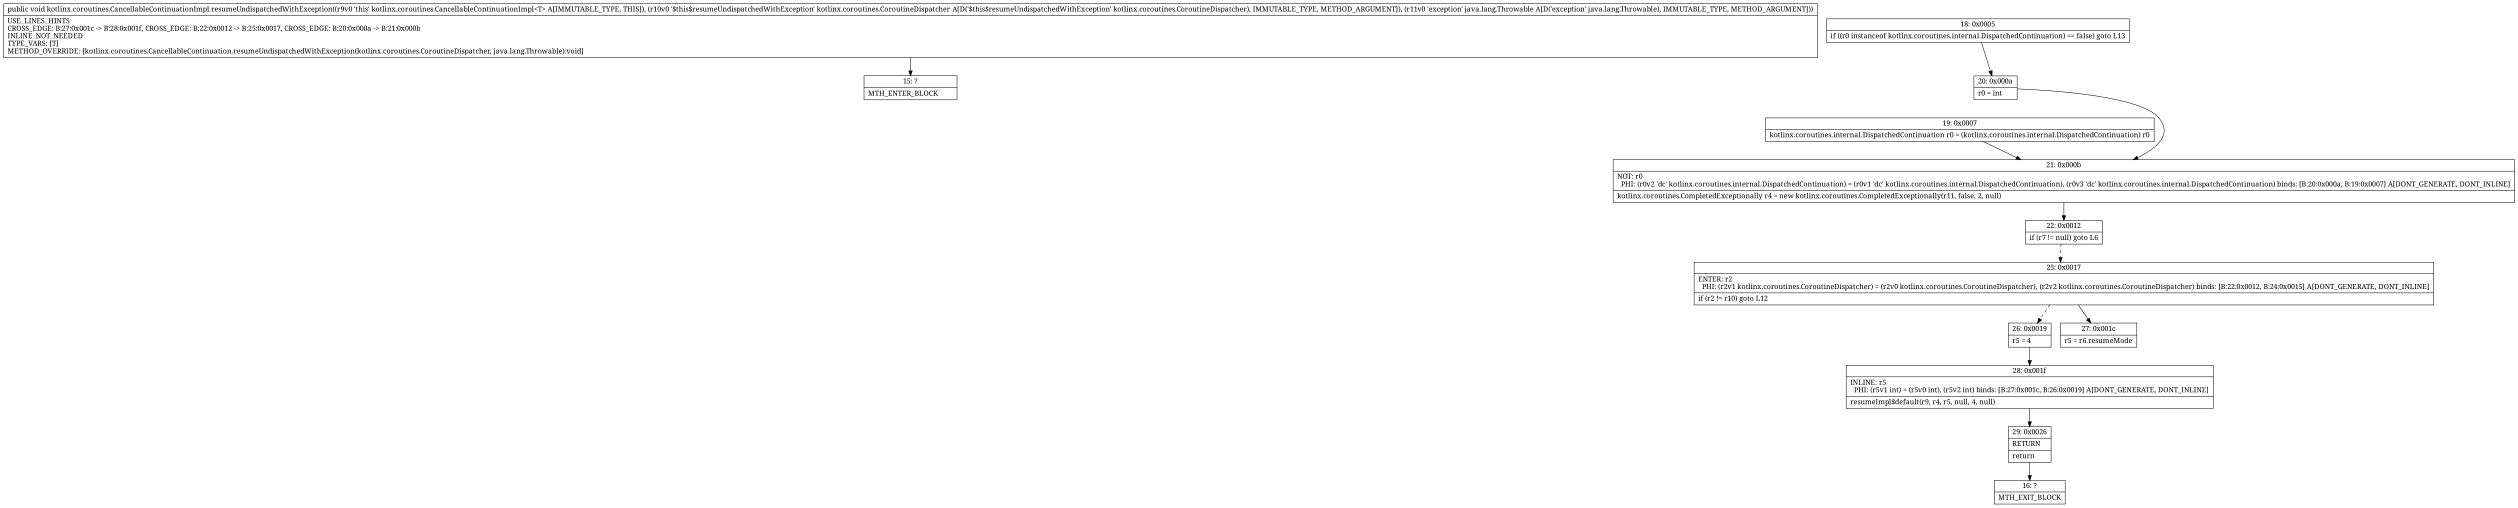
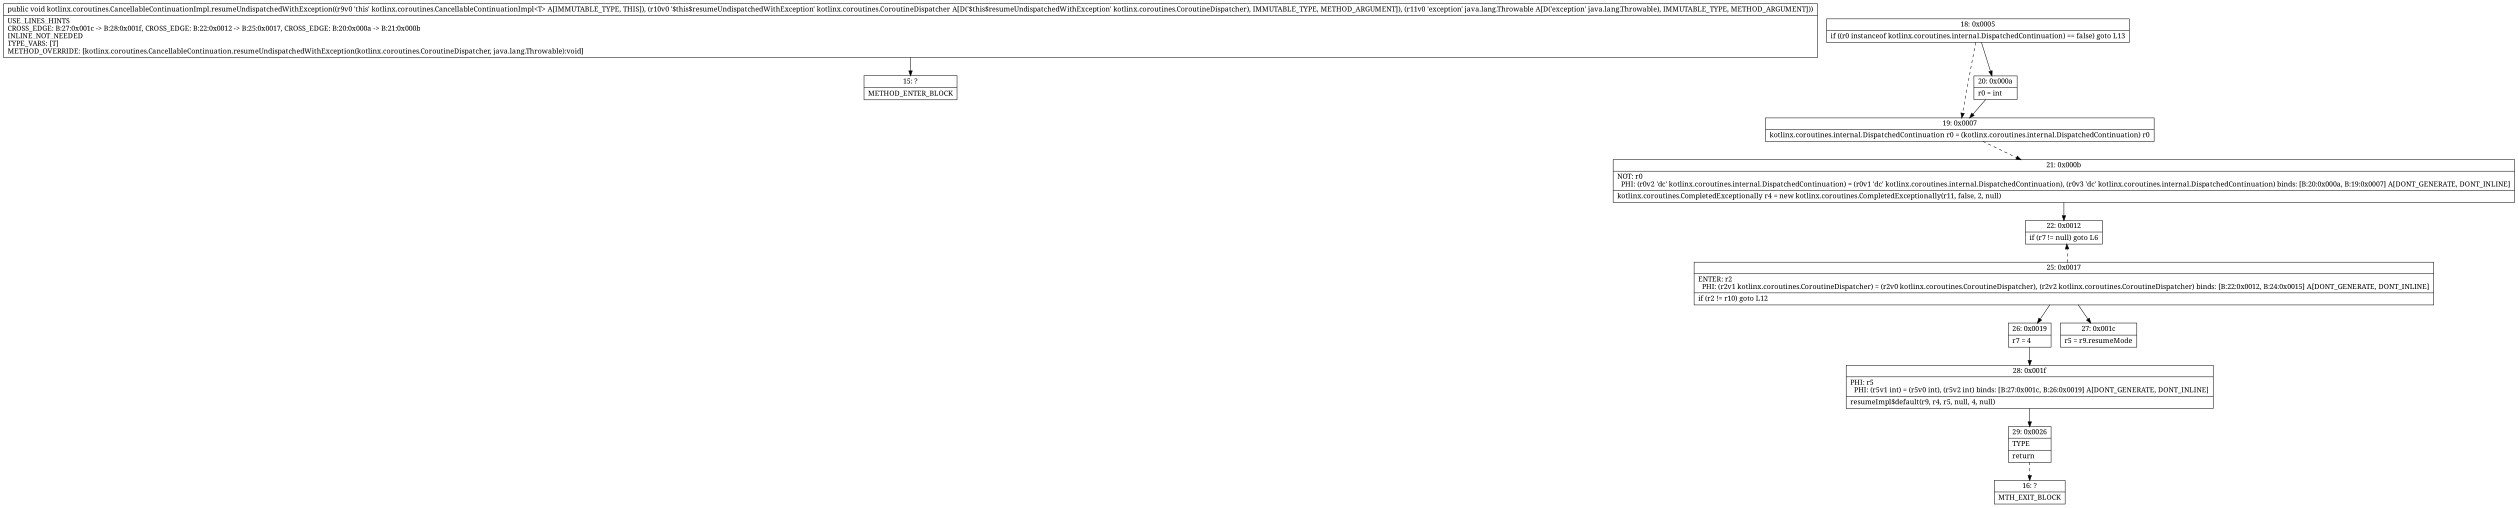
  digraph {
    fontname="Noto Serif"
    node [fontname="Noto Serif" shape=record]
    edge [fontname="Noto Serif"]
-   n1 [label="{15\:\ ?|MTH_ENTER_BLOCK\l}"]
+   n1 [label="{15\:\ ?|METHOD_ENTER_BLOCK\l}"]
    n2 [label="{18\:\ 0x0005|if ((r0 instanceof kotlinx.coroutines.internal.DispatchedContinuation) == false) goto L13\l}"]
    n3 [label="{19\:\ 0x0007|kotlinx.coroutines.internal.DispatchedContinuation r0 = (kotlinx.coroutines.internal.DispatchedContinuation) r0\l}"]
    n4 [label="{20\:\ 0x000a|r0 = int\l}"]
    n5 [label="{21\:\ 0x000b|NOT: r0 \l  PHI: (r0v2 'dc' kotlinx.coroutines.internal.DispatchedContinuation) = (r0v1 'dc' kotlinx.coroutines.internal.DispatchedContinuation), (r0v3 'dc' kotlinx.coroutines.internal.DispatchedContinuation) binds: [B:20:0x000a, B:19:0x0007] A[DONT_GENERATE, DONT_INLINE]\l|kotlinx.coroutines.CompletedExceptionally r4 = new kotlinx.coroutines.CompletedExceptionally(r11, false, 2, null)\l}"]
    n6 [label="{22\:\ 0x0012|if (r7 != null) goto L6\l}"]
    n7 [label="{25\:\ 0x0017|ENTER: r2 \l  PHI: (r2v1 kotlinx.coroutines.CoroutineDispatcher) = (r2v0 kotlinx.coroutines.CoroutineDispatcher), (r2v2 kotlinx.coroutines.CoroutineDispatcher) binds: [B:22:0x0012, B:24:0x0015] A[DONT_GENERATE, DONT_INLINE]\l|if (r2 != r10) goto L12\l}"]
-   n8 [label="{26\:\ 0x0019|r5 = 4\l}"]
-   n9 [label="{27\:\ 0x001c|r5 = r6.resumeMode\l}"]
-   n10 [label="{28\:\ 0x001f|INLINE: r5 \l  PHI: (r5v1 int) = (r5v0 int), (r5v2 int) binds: [B:27:0x001c, B:26:0x0019] A[DONT_GENERATE, DONT_INLINE]\l|resumeImpl$default(r9, r4, r5, null, 4, null)\l}"]
-   n11 [label="{29\:\ 0x0026|RETURN\l|return\l}"]
+   n8 [label="{26\:\ 0x0019|r7 = 4\l}"]
+   n9 [label="{27\:\ 0x001c|r5 = r9.resumeMode\l}"]
+   n10 [label="{28\:\ 0x001f|PHI: r5 \l  PHI: (r5v1 int) = (r5v0 int), (r5v2 int) binds: [B:27:0x001c, B:26:0x0019] A[DONT_GENERATE, DONT_INLINE]\l|resumeImpl$default(r9, r4, r5, null, 4, null)\l}"]
+   n11 [label="{29\:\ 0x0026|TYPE\l|return\l}"]
    n12 [label="{16\:\ ?|MTH_EXIT_BLOCK\l}"]
    n13 [label="{public void kotlinx.coroutines.CancellableContinuationImpl.resumeUndispatchedWithException((r9v0 'this' kotlinx.coroutines.CancellableContinuationImpl\<T\> A[IMMUTABLE_TYPE, THIS]), (r10v0 '$this$resumeUndispatchedWithException' kotlinx.coroutines.CoroutineDispatcher A[D('$this$resumeUndispatchedWithException' kotlinx.coroutines.CoroutineDispatcher), IMMUTABLE_TYPE, METHOD_ARGUMENT]), (r11v0 'exception' java.lang.Throwable A[D('exception' java.lang.Throwable), IMMUTABLE_TYPE, METHOD_ARGUMENT]))  | USE_LINES_HINTS\lCROSS_EDGE: B:27:0x001c \-\> B:28:0x001f, CROSS_EDGE: B:22:0x0012 \-\> B:25:0x0017, CROSS_EDGE: B:20:0x000a \-\> B:21:0x000b\lINLINE_NOT_NEEDED\lTYPE_VARS: [T]\lMETHOD_OVERRIDE: [kotlinx.coroutines.CancellableContinuation.resumeUndispatchedWithException(kotlinx.coroutines.CoroutineDispatcher, java.lang.Throwable):void]\l}"]
+   n2 -> n3 [style=dashed]
    n2 -> n4
-   n3 -> n5
-   n4 -> n5
+   n3 -> n5 [style=dashed]
+   n4 -> n3
    n5 -> n6
-   n6 -> n7 [style=dashed]
-   n7 -> n8 [style=dashed]
+   n7 -> n6 [style=dashed]
+   n7 -> n8 [style=solid]
    n7 -> n9
    n8 -> n10
    n10 -> n11
-   n11 -> n12
+   n11 -> n12 [style=dashed]
    n13 -> n1
  }
